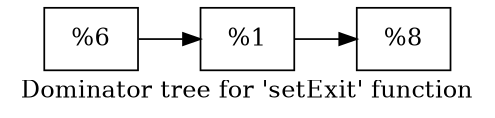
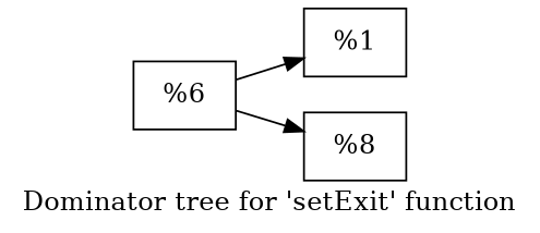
  digraph {
    label="Dominator tree for 'setExit' function"
    rankdir=LR
    node [shape=record]
    n1 [label="{%1}"]
    n2 [label="{%8}"]
    n3 [label="{%6}"]
-   n1 -> n2
+   n3 -> n2
    n3 -> n1
  }
